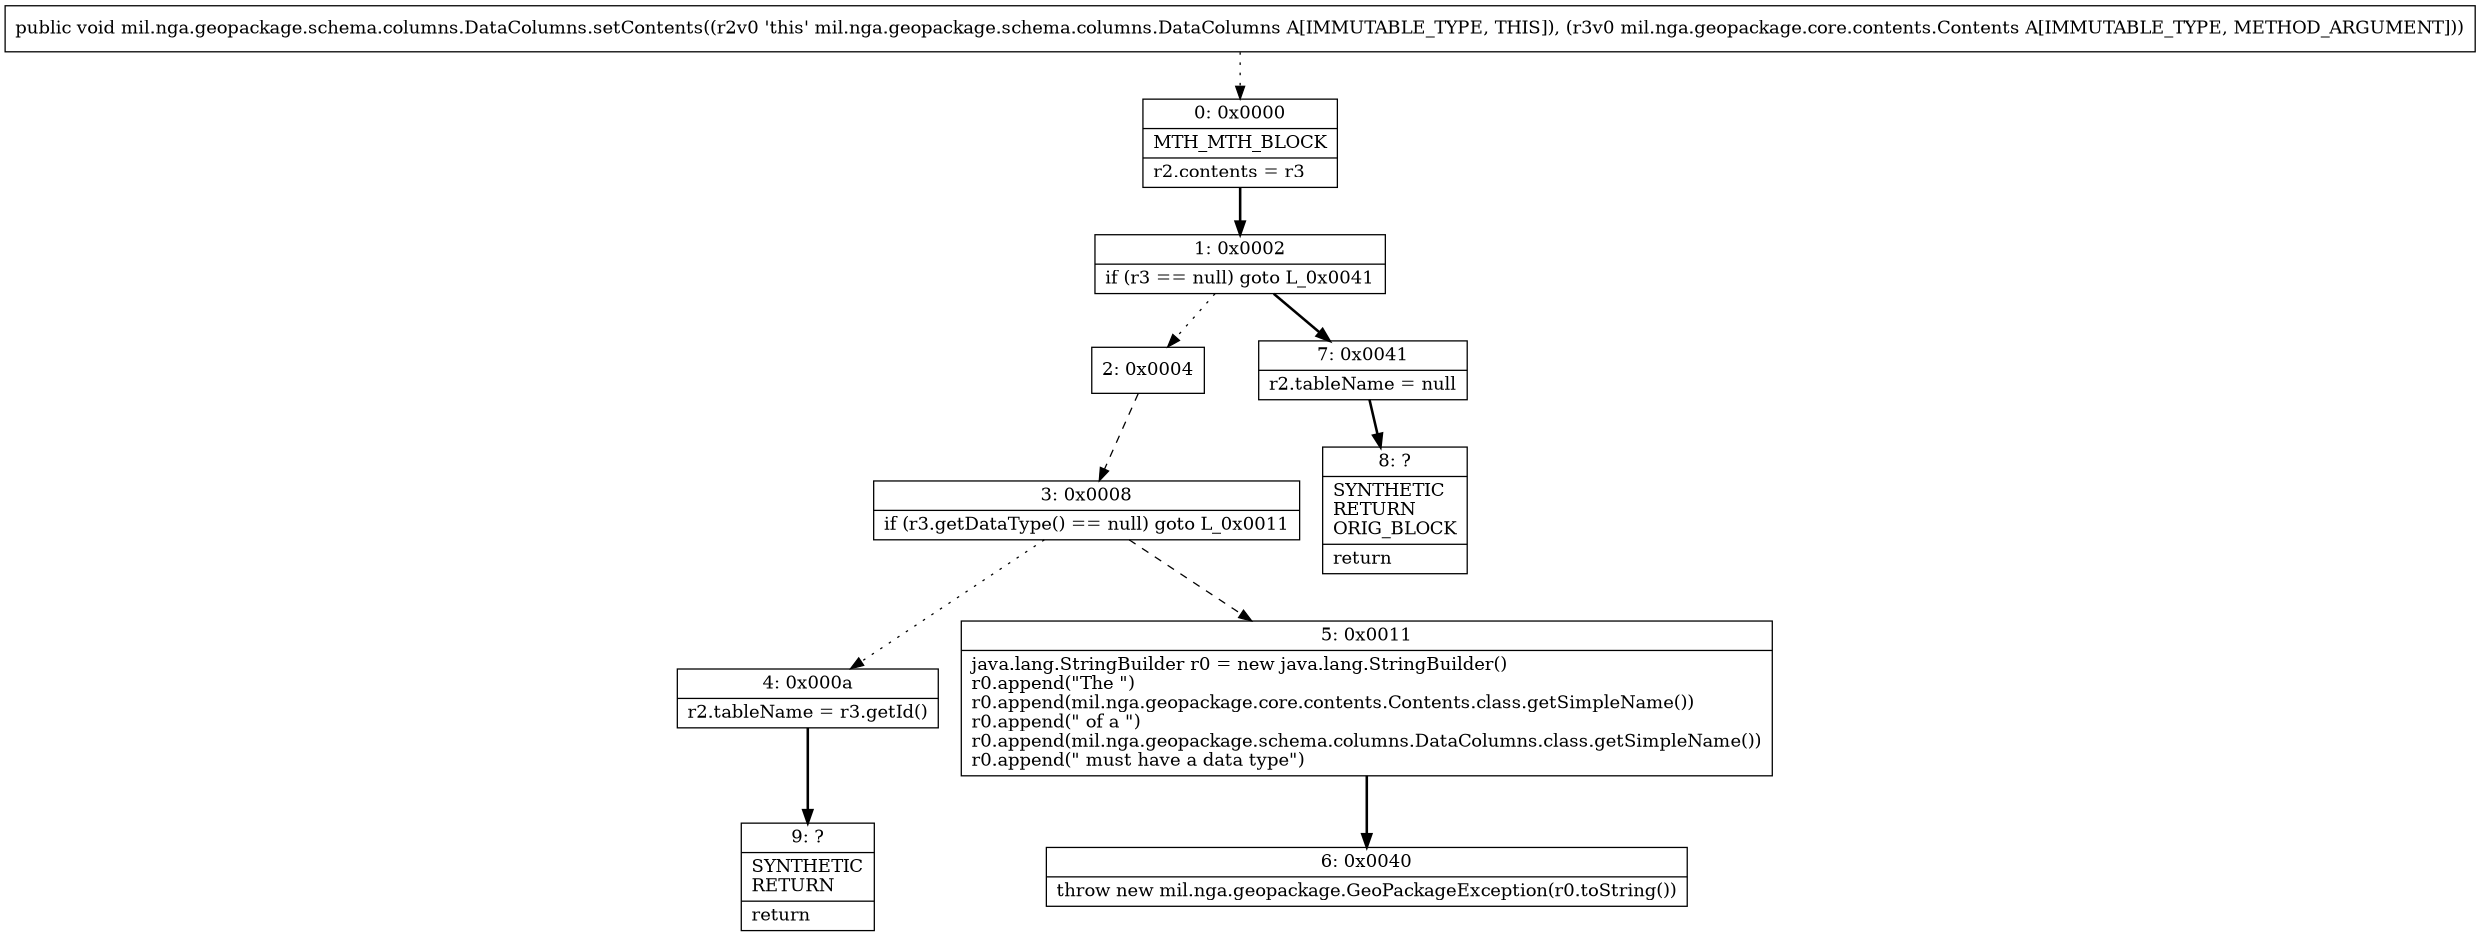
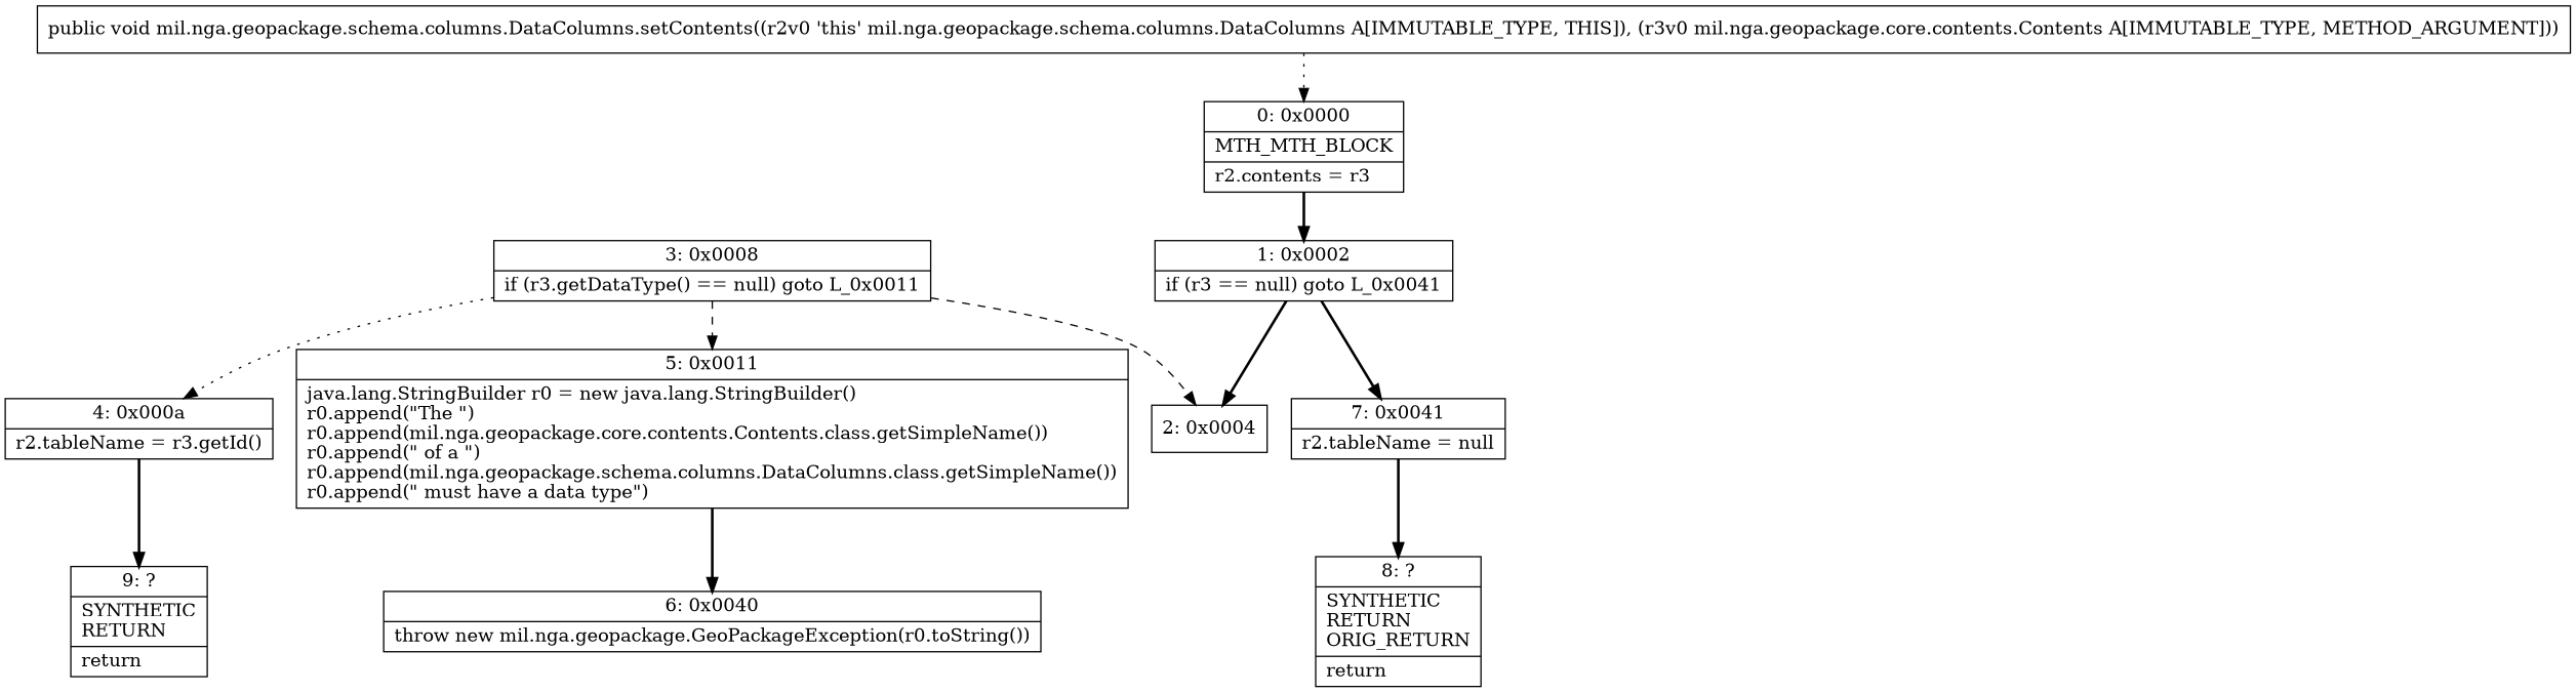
  digraph {
    node [shape=record]
    edge [style=bold]
    n1 [label="{0\:\ 0x0000|MTH_MTH_BLOCK\l|r2.contents = r3\l}"]
    n2 [label="{1\:\ 0x0002|if (r3 == null) goto L_0x0041\l}"]
    n3 [label="{2\:\ 0x0004}"]
    n4 [label="{7\:\ 0x0041|r2.tableName = null\l}"]
    n5 [label="{3\:\ 0x0008|if (r3.getDataType() == null) goto L_0x0011\l}"]
-   n6 [label="{8\:\ ?|SYNTHETIC\lRETURN\lORIG_BLOCK\l|return\l}"]
+   n6 [label="{8\:\ ?|SYNTHETIC\lRETURN\lORIG_RETURN\l|return\l}"]
    n7 [label="{4\:\ 0x000a|r2.tableName = r3.getId()\l}"]
    n8 [label="{5\:\ 0x0011|java.lang.StringBuilder r0 = new java.lang.StringBuilder()\lr0.append(\"The \")\lr0.append(mil.nga.geopackage.core.contents.Contents.class.getSimpleName())\lr0.append(\" of a \")\lr0.append(mil.nga.geopackage.schema.columns.DataColumns.class.getSimpleName())\lr0.append(\" must have a data type\")\l}"]
    n9 [label="{9\:\ ?|SYNTHETIC\lRETURN\l|return\l}"]
    n10 [label="{6\:\ 0x0040|throw new mil.nga.geopackage.GeoPackageException(r0.toString())\l}"]
    n11 [label="{public void mil.nga.geopackage.schema.columns.DataColumns.setContents((r2v0 'this' mil.nga.geopackage.schema.columns.DataColumns A[IMMUTABLE_TYPE, THIS]), (r3v0 mil.nga.geopackage.core.contents.Contents A[IMMUTABLE_TYPE, METHOD_ARGUMENT])) }"]
    n1 -> n2
-   n2 -> n3 [style=dotted]
+   n2 -> n3
    n2 -> n4
-   n3 -> n5 [style=dashed]
+   n5 -> n3 [style=dashed]
    n4 -> n6
    n5 -> n7 [style=dotted]
    n5 -> n8 [style=dashed]
    n7 -> n9
    n8 -> n10
    n11 -> n1 [style=dotted]
  }
